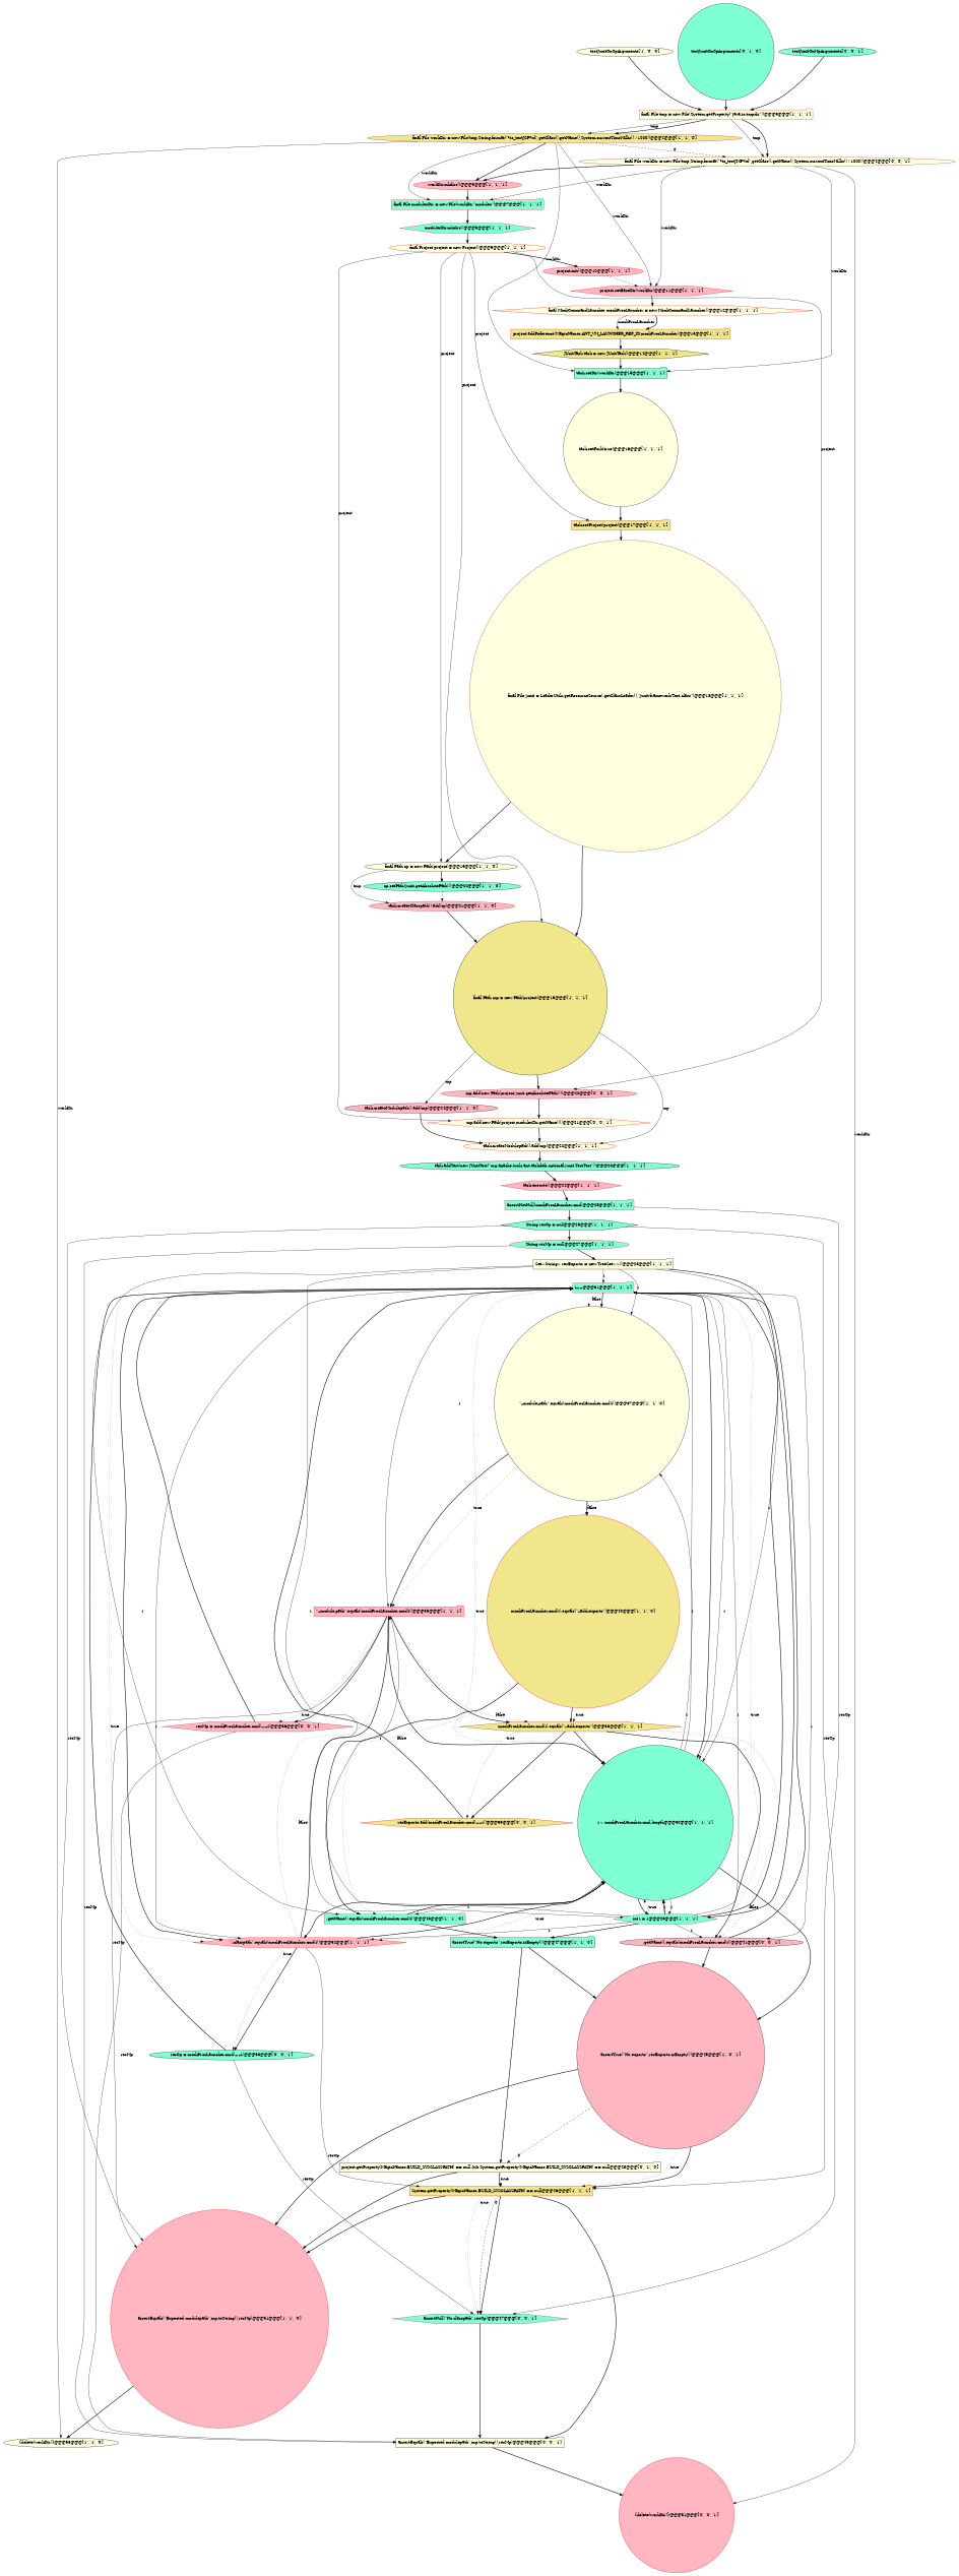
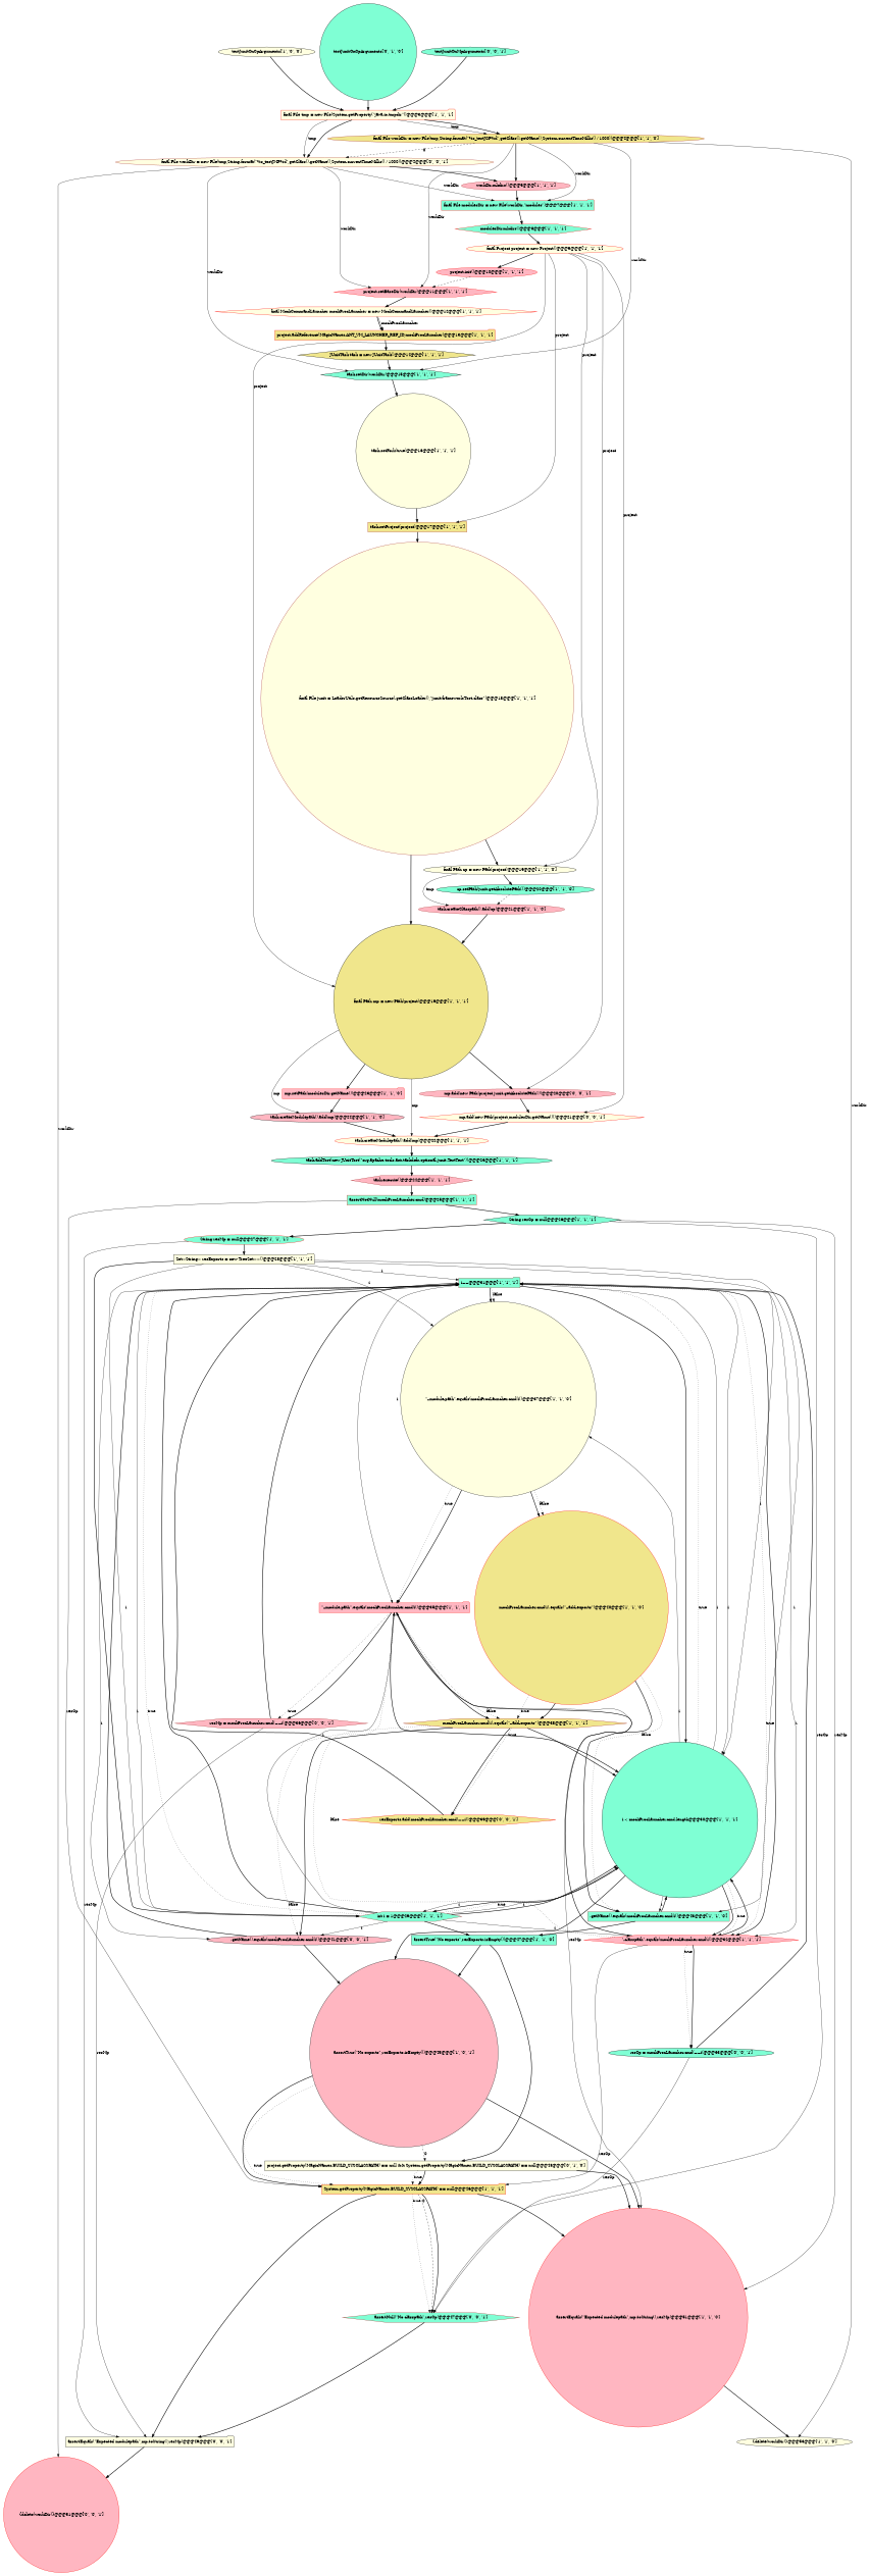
  digraph {
    node [color=black fillcolor=aquamarine shape=ellipse style=filled]
    edge [style=bold]
    n1 [label="task.addTest(new JUnitTest(\"org.apache.tools.ant.taskdefs.optional.junit.TestTest\"))@@@23@@@['1', '1', '1']"]
    n2 [color=brown fillcolor=lightpink label="task.execute()@@@24@@@['1', '1', '1']" shape=hexagon]
    n3 [color=red label="assertNotNull(mockProcLauncher.cmd)@@@25@@@['1', '1', '1']" shape=folder]
    n4 [fillcolor=khaki label="JUnitTask task = new JUnitTask()@@@14@@@['1', '1', '1']" shape=hexagon]
-   n5 [label="task.setDir(workDir)@@@15@@@['1', '1', '1']" shape=folder]
+   n5 [label="task.setDir(workDir)@@@15@@@['1', '1', '1']" shape=hexagon]
    n6 [fillcolor=lightyellow label="task.setFork(true)@@@16@@@['1', '1', '1']" shape=circle]
    n7 [fillcolor=lightyellow label="project.getProperty(MagicNames.BUILD_SYSCLASSPATH) == null && System.getProperty(MagicNames.BUILD_SYSCLASSPATH) == null@@@48@@@['0', '1', '0']" shape=folder]
    n8 [color=red fillcolor=lightpink label="assertEquals(\"Expected modulepath\",mp.toString(),resMp)@@@51@@@['1', '1', '0']" shape=circle]
    n9 [color=red fillcolor=khaki label="System.getProperty(MagicNames.BUILD_SYSCLASSPATH) == null@@@46@@@['1', '1', '1']" shape=folder]
    n10 [fillcolor=lightyellow label="{delete(workDir)}@@@53@@@['1', '1', '0']"]
    n11 [color=brown label="assertNull(\"No classpath\",resCp)@@@47@@@['0', '0', '1']" shape=hexagon]
    n12 [fillcolor=lightyellow label="assertEquals(\"Expected modulepath\",mp.toString(),resMp)@@@49@@@['0', '0', '1']" shape=folder]
    n13 [label="resCp = mockProcLauncher.cmd(++i(@@@33@@@['0', '0', '1']"]
    n14 [color=brown label="i++@@@31@@@['1', '1', '1']" shape=folder]
    n15 [fillcolor=lightyellow label="\"--module-path\".equals(mockProcLauncher.cmd(i()@@@37@@@['1', '1', '0']" shape=circle]
    n16 [label="i < mockProcLauncher.cmd.length@@@30@@@['1', '1', '1']" shape=circle]
    n17 [color=red fillcolor=lightpink label="\"-classpath\".equals(mockProcLauncher.cmd(i()@@@32@@@['1', '1', '1']" shape=hexagon]
    n18 [fillcolor=lightpink label=".getName().equals(mockProcLauncher.cmd(i()@@@41@@@['0', '0', '1']"]
    n19 [color=red fillcolor=lightpink label="\"--module-path\".equals(mockProcLauncher.cmd(i()@@@35@@@['1', '1', '1']" shape=folder]
    n20 [fillcolor=lightyellow label="Set<String> resExports = new TreeSet<>()@@@28@@@['1', '1', '1']" shape=folder]
    n21 [color=brown label="int i = 1@@@29@@@['1', '1', '1']" shape=hexagon]
    n22 [color=brown label=".getName().equals(mockProcLauncher.cmd(i()@@@43@@@['1', '1', '0']" shape=folder]
    n23 [color=red fillcolor=khaki label="mockProcLauncher.cmd(i(.equals(\"--add-exports\")@@@40@@@['1', '1', '0']" shape=circle]
    n24 [label="assertTrue(\"No exports\",resExports.isEmpty())@@@47@@@['1', '1', '0']" shape=folder]
    n25 [fillcolor=lightpink label="assertTrue(\"No exports\",resExports.isEmpty())@@@45@@@['1', '0', '1']" shape=circle]
    n26 [fillcolor=lightyellow label="final Path cp = new Path(project)@@@19@@@['1', '1', '0']"]
    n27 [color=brown fillcolor=lightpink label="task.createClasspath().add(cp)@@@21@@@['1', '1', '0']"]
    n28 [label="cp.setPath(junit.getAbsolutePath())@@@20@@@['1', '1', '0']"]
    n29 [fillcolor=khaki label="final Path mp = new Path(project)@@@19@@@['1', '1', '1']" shape=circle]
    n30 [color=brown fillcolor=lightpink label="resMp = mockProcLauncher.cmd(++i(@@@36@@@['0', '0', '1']" shape=hexagon]
    n31 [color=red fillcolor=lightpink label="{delete(workDir)}@@@51@@@['0', '0', '1']" shape=circle]
+   n32 [color=red fillcolor=lightpink label="mp.setPath(modulesDir.getName())@@@23@@@['1', '1', '0']" shape=folder]
    n33 [color=brown fillcolor=lightpink label="mp.add(new Path(project,junit.getAbsolutePath()))@@@20@@@['0', '0', '1']"]
    n34 [fillcolor=lightpink label="task.createModulepath().add(mp)@@@24@@@['1', '1', '0']"]
    n35 [color=red fillcolor=lightyellow label="task.createModulepath().add(mp)@@@22@@@['1', '1', '1']"]
    n36 [color=red fillcolor=lightyellow label="mp.add(new Path(project,modulesDir.getName()))@@@21@@@['0', '0', '1']" shape=hexagon]
    n37 [color=brown fillcolor=khaki label="mockProcLauncher.cmd(i(.equals(\"--add-exports\")@@@38@@@['1', '1', '1']" shape=hexagon]
    n38 [color=red fillcolor=khaki label="resExports.add(mockProcLauncher.cmd(++i()@@@39@@@['0', '0', '1']" shape=hexagon]
    n39 [color=brown fillcolor=lightyellow label="final File workDir = new File(tmp,String.format(\"%s_testJMP%d\",getClass().getName(),System.currentTimeMillis() / 1000))@@@4@@@['0', '0', '1']"]
    n40 [color=brown fillcolor=lightpink label="workDir.mkdirs()@@@5@@@['1', '1', '1']"]
    n41 [color=red fillcolor=lightpink label="project.setBaseDir(workDir)@@@11@@@['1', '1', '1']" shape=hexagon]
    n42 [color=red label="final File modulesDir = new File(workDir,\"modules\")@@@7@@@['1', '1', '1']" shape=folder]
    n43 [color=red fillcolor=lightyellow label="final MockCommandLauncher mockProcLauncher = new MockCommandLauncher()@@@12@@@['1', '1', '1']" shape=hexagon]
    n44 [color=red label="modulesDir.mkdirs()@@@8@@@['1', '1', '1']" shape=hexagon]
    n45 [color=red fillcolor=khaki label="project.addReference(MagicNames.ANT_VM_LAUNCHER_REF_ID,mockProcLauncher)@@@13@@@['1', '1', '1']" shape=folder]
    n46 [color=red fillcolor=lightpink label="project.init()@@@10@@@['1', '1', '1']"]
    n47 [color=brown fillcolor=khaki label="task.setProject(project)@@@17@@@['1', '1', '1']" shape=folder]
    n48 [color=brown fillcolor=lightyellow label="final File junit = LoaderUtils.getResourceSource(.getClassLoader(),\"junit/framework/Test.class\")@@@18@@@['1', '1', '1']" shape=circle]
    n49 [label="String resCp = null@@@26@@@['1', '1', '1']" shape=hexagon]
    n50 [color=red label="String resMp = null@@@27@@@['1', '1', '1']"]
    n51 [color=brown fillcolor=khaki label="final File workDir = new File(tmp,String.format(\"%s_testJCP%d\",getClass().getName(),System.currentTimeMillis() / 1000))@@@4@@@['1', '1', '0']"]
    n52 [color=red fillcolor=lightyellow label="final Project project = new Project()@@@9@@@['1', '1', '1']"]
    n53 [fillcolor=lightyellow label="testJunitOnCpArguments['1', '0', '0']"]
    n54 [color=red fillcolor=lightyellow label="final File tmp = new File(System.getProperty(\"java.io.tmpdir\"))@@@3@@@['1', '1', '1']" shape=folder]
    n55 [label="testJunitOnCpArguments['0', '1', '0']" shape=circle]
    n56 [label="testJunitOnMpArguments['0', '0', '1']"]
    n1 -> n2
    n2 -> n3
    n3 -> n9 [label=resCp style=solid]
    n3 -> n49
    n4 -> n5
    n5 -> n6
    n6 -> n47
    n7 -> n8
    n7 -> n9 [label=true style=dotted]
    n7 -> n9
    n8 -> n10
    n9 -> n8
    n9 -> n11 [label=true style=dotted]
    n9 -> n11 [label=0 style=dashed]
    n9 -> n11
    n9 -> n12
    n11 -> n12
    n12 -> n31
    n13 -> n11 [label=resCp style=solid]
    n13 -> n14
    n14 -> n15
    n14 -> n15 [label=false style=dotted]
    n14 -> n16
    n14 -> n16 [label=i style=solid]
    n14 -> n17 [label=i style=solid]
    n14 -> n17 [label=true style=dotted]
    n14 -> n17
    n14 -> n18 [label=i style=solid]
    n14 -> n19 [label=i style=solid]
    n15 -> n19
    n15 -> n19 [label=true style=dotted]
    n15 -> n23
    n15 -> n23 [label=false style=dotted]
    n16 -> n14 [label=true style=dotted]
    n16 -> n14 [label=i style=solid]
    n16 -> n15 [label=i style=solid]
    n16 -> n17
    n16 -> n17 [label=true style=dotted]
    n16 -> n21 [label=i style=solid]
    n16 -> n21
    n16 -> n22 [label=i style=solid]
    n16 -> n25
    n17 -> n9 [label=resCp style=solid]
    n17 -> n13
    n17 -> n13 [label=true style=dotted]
    n17 -> n16
    n17 -> n19 [label=false style=dotted]
    n17 -> n19
    n18 -> n14
    n18 -> n25
    n19 -> n8 [label=resMp style=solid]
    n19 -> n16
    n19 -> n30 [label=true style=dotted]
    n19 -> n30
    n19 -> n37 [label=false style=dotted]
    n19 -> n37
    n20 -> n14 [label=i style=solid]
    n20 -> n15 [label=i style=solid]
    n20 -> n16 [label=i style=solid]
    n20 -> n21
    n20 -> n21 [label=i style=solid]
    n20 -> n22 [label=i style=solid]
    n21 -> n14 [label=i style=solid]
    n21 -> n14 [label=true style=dotted]
    n21 -> n14
    n21 -> n16 [label=true style=dotted]
    n21 -> n16 [label=i style=solid]
    n21 -> n16
    n21 -> n17 [label=i style=solid]
    n21 -> n18 [label=i style=solid]
    n21 -> n19 [label=i style=solid]
    n21 -> n24
    n22 -> n16
    n22 -> n24
    n23 -> n22 [label=false style=dotted]
    n23 -> n22
    n23 -> n37
    n23 -> n37 [label=true style=dotted]
    n24 -> n7
    n24 -> n25
    n25 -> n7 [label=0 style=dashed]
    n25 -> n8
    n25 -> n9 [label=true style=dotted]
    n25 -> n9
    n26 -> n27 [label=tmp style=solid]
    n26 -> n28
    n27 -> n29
    n28 -> n27 [style=dashed]
+   n29 -> n32
    n29 -> n33
    n29 -> n34 [label=mp style=solid]
    n29 -> n35 [label=mp style=solid]
    n30 -> n12 [label=resMp style=solid]
    n30 -> n14
+   n32 -> n34
    n33 -> n36
    n34 -> n35
    n35 -> n1
    n36 -> n35
    n37 -> n16
    n37 -> n18
    n37 -> n18 [label=false style=dotted]
    n37 -> n38 [label=true style=dotted]
    n37 -> n38
    n38 -> n14
    n39 -> n5 [label=workDir style=solid]
    n39 -> n31 [label=workDir style=solid]
    n39 -> n40
    n39 -> n41 [label=workDir style=solid]
    n39 -> n42 [label=workDir style=solid]
    n40 -> n42
    n41 -> n43
    n42 -> n44
    n43 -> n45
    n43 -> n45 [label=mockProcLauncher style=solid]
    n44 -> n52
    n45 -> n4
    n46 -> n41 [style=dashed]
    n47 -> n48
    n48 -> n26
    n48 -> n29
    n49 -> n8 [label=resMp style=solid]
    n49 -> n11 [label=resCp style=solid]
    n49 -> n50
    n50 -> n12 [label=resMp style=solid]
    n50 -> n20
    n51 -> n5 [label=workDir style=solid]
    n51 -> n10 [label=workDir style=solid]
    n51 -> n39 [label=0 style=dashed]
    n51 -> n40
    n51 -> n41 [label=workDir style=solid]
    n51 -> n42 [label=workDir style=solid]
    n52 -> n26 [label=project style=solid]
    n52 -> n29 [label=project style=solid]
    n52 -> n33 [label=project style=solid]
    n52 -> n36 [label=project style=solid]
    n52 -> n46
    n52 -> n47 [label=project style=solid]
    n53 -> n54
    n54 -> n39 [label=tmp style=solid]
    n54 -> n39
    n54 -> n51 [label=tmp style=solid]
    n54 -> n51
    n55 -> n54
    n56 -> n54
  }
